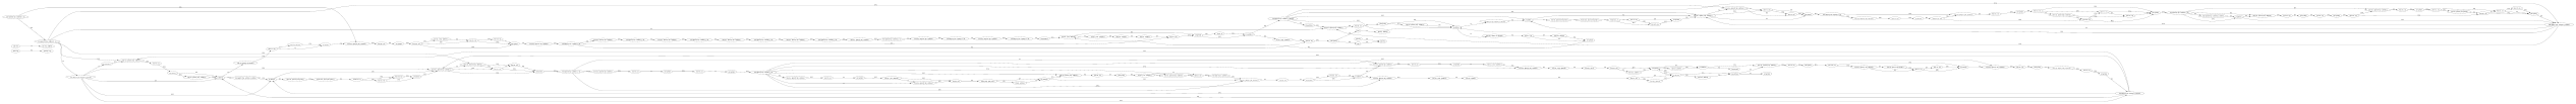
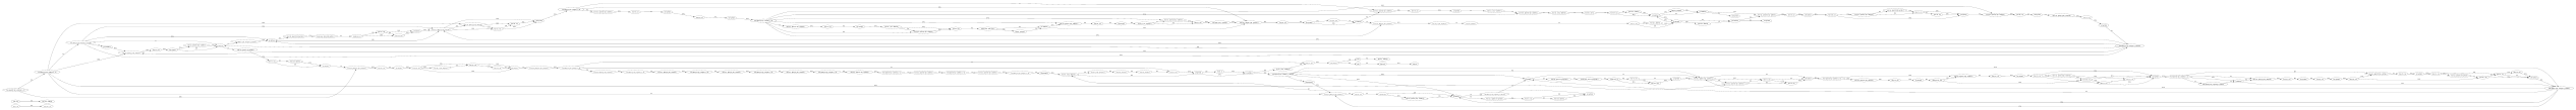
  digraph {
    fontname="Noto Sans"
    rankdir=LR
    node [fontname="Noto Sans"]
    edge [fontname="Noto Sans"]
    n1 [label="push rbp"]
    n2 [label="mov rbp , rsp"]
    n3 [label="push rbx"]
    n4 [label="sub rsp , address"]
    n5 [label="mov qword [ rbp - address ] , rdi"]
    n6 [label="mov qword [ rbp - address ] , rsi"]
    n7 [label="mov rax , qword [ rbp - address ]"]
    n8 [label="mov qword [ rbp - address ] , address"]
    n9 [label="mov rax , qword [ rbp - address ]"]
    n10 [label="mov rax , qword [ rbp - address ]"]
    n11 [label="mov rax , qword [ rbp - address ]"]
    n12 [label="mov rax , qword [ rbp - address ]"]
    n13 [label="mov rdi , rax"]
    n14 [label="jmp address"]
    n15 [label="ja address"]
    n16 [label="je address"]
    n17 [label="mov rdx , qword [ rbp - address ]"]
    n18 [label="add qword [ rbp - address ] , address"]
    n19 [label="mov rdi , rax"]
    n20 [label="mov rsi , rdx"]
    n21 [label="mov rdi , rax"]
    n22 [label="mov rdi , rax"]
    n23 [label="mov rsi , rdx"]
    n24 [label="mov rdi , rax"]
    n25 [label="cmp qword [ rbp - address ] , address"]
    n26 [label="mov rax , qword [ rel symbol ]"]
    n27 [label="mov rdx , qword [ rel symbol ]"]
    n28 [label="call symbol"]
    n29 [label="call symbol"]
    n30 [label="cmp rax , qword [ rbp - address ]"]
    n31 [label="mov rsi , rax"]
    n32 [label="mov edi , address"]
    n33 [label="call symbol"]
    n34 [label="movzx eax , byte [ rel symbol ]"]
    n35 [label="mov qword [ rbp - address ] , rax"]
    n36 [label="movsx eax , al"]
    n37 [label="call symbol"]
    n38 [label="mov rdx , rax"]
    n39 [label="lea rax , [ rbp - address ]"]
    n40 [label="mov rsi , rdx"]
    n41 [label="call symbol"]
    n42 [label="mov rdi , rax"]
    n43 [label="mov rax , qword [ rbp - address ]"]
    n44 [label="mov qword [ rbp - address ] , rax"]
    n45 [label="mov rax , qword [ rbp - address ]"]
    n46 [label="mov rdi , rax"]
    n47 [label="mov rdi , rax"]
    n48 [label="mov qword [ rbp - address ] , rax"]
    n49 [label="call symbol"]
    n50 [label="call symbol"]
    n51 [label="mov rax , qword [ rbp - address ]"]
    n52 [label="mov qword [ rbp - address ] , rax"]
    n53 [label="mov rax , qword [ rbp - address ]"]
    n54 [label="mov qword [ rbp - address ] , rax"]
    n55 [label="mov rax , qword [ rbp - address ]"]
    n56 [label="mov qword [ rbp - address ] , rax"]
    n57 [label="mov rax , qword [ rbp - address ]"]
    n58 [label="mov qword [ rbp - address ] , rax"]
    n59 [label="mov rax , qword [ rbp - address ]"]
    n60 [label="mov qword [ rbp - address ] , rax"]
    n61 [label="mov rax , qword [ rbp - address ]"]
    n62 [label="mov qword [ rbp - address ] , rax"]
    n63 [label="jmp address"]
    n64 [label="lea rdx , [ rbp - address ]"]
    n65 [label="lea rax , [ rbp - address ]"]
    n66 [label="mov ecx , address"]
    n67 [label="test al , al"]
    n68 [label="jne address"]
    n69 [label="mov rax , qword [ rbp - address ]"]
    n70 [label="mov rax , qword [ rbp - address ]"]
    n71 [label="mov rax , qword [ rbp - address ]"]
    n72 [label="mov rdi , rax"]
    n73 [label="mov rdi , rax"]
    n74 [label="mov rdi , rax"]
    n75 [label="call symbol"]
    n76 [label="mov rdi , rax"]
    n77 [label="call symbol"]
    n78 [label="mov qword [ rbp - address ] , rax"]
    n79 [label="mov rax , qword [ rbp - address ]"]
    n80 [label="mov rax , qword [ rbp - address ]"]
    n81 [label="mov rax , qword [ rbp - address ]"]
    n82 [label="mov rdx , qword [ rbp - address ]"]
    n83 [label="mov rax , qword [ rbp - address ]"]
    n84 [label="mov rdx , qword [ rbp - address ]"]
    n85 [label="mov rax , qword [ rbp - address ]"]
    n86 [label="mov rdi , rax"]
    n87 [label="add rax , rdx"]
    n88 [label="mov rdi , rax"]
    n89 [label="lea rax , [ rbp - address ]"]
    n90 [label="add rax , rdx"]
    n91 [label="lea rax , [ rbp - address ]"]
    n92 [label="mov rdi , rax"]
    n93 [label="call symbol"]
    n94 [label="lea rdx , [ rax - address ]"]
    n95 [label="movzx eax , byte [ rax ]"]
    n96 [label="cmp al , address"]
    n97 [label="jne address"]
    n98 [label="call symbol"]
    n99 [label="call symbol"]
    n100 [label="mov rsi , rdx"]
    n101 [label="mov edi , eax"]
    n102 [label="call symbol"]
    n103 [label="mov esi , address"]
    n104 [label="mov qword [ rbp - address ] , address"]
    n105 [label="lea rax , [ rbp - address ]"]
    n106 [label="jmp address"]
    n107 [label="ja address"]
    n108 [label="je address"]
    n109 [label="mov rdx , qword [ rbp - address ]"]
    n110 [label="add qword [ rbp - address ] , address"]
    n111 [label="cmp qword [ rbp - address ] , address"]
    n112 [label="mov rax , qword [ rel symbol ]"]
    n113 [label="mov rdx , qword [ rel symbol ]"]
    n114 [label="call symbol"]
    n115 [label="test eax , eax"]
    n116 [label="je address"]
    n117 [label="mov esi , address"]
    n118 [label="call symbol"]
    n119 [label="lea rdx , [ rax - address ]"]
    n120 [label="mov byte [ rax ] , address"]
    n121 [label="call symbol"]
    n122 [label=nop]
    n123 [label=retn]
    n124 [label="add rsp , address"]
    n125 [label="pop rbp"]
    n126 [label="pop rbx"]
    n127 [label="mov rdi , rax"]
    n128 [label="mov eax , address"]
    n129 [label="call symbol"]
    n130 [label="cmp eax , address"]
    n131 [label="jne address"]
    n132 [label="call symbol"]
    n133 [label="mov rax , qword [ rbp - address ]"]
    n134 [label="call symbol"]
    n135 [label="cmp eax , address"]
    n136 [label="jne address"]
    n137 [label="mov rdi , rax"]
    n138 [label="call symbol"]
    n139 [label="lea ecx , [ rax + address ]"]
    n140 [label="mov esi , string"]
    n141 [label="mov rdi , rax"]
    n142 [label="mov eax , address"]
    n143 [label="call symbol"]
    n144 [label="cmp rax , qword [ rbp - address ]"]
    n145 [label="mov rsi , rax"]
    n146 [label="mov edi , address"]
    n147 [label="call symbol"]
    n148 [label="mov rdx , rax"]
    n149 [label="mov rcx , qword [ rbp - address ]"]
    n150 [label="call symbol"]
    n151 [label="mov rax , qword [ rel symbol ]"]
    n152 [label="mov rsi , rcx"]
    n153 [label="mov rdi , rax"]
    n154 [label="call symbol"]
    n155 [label="mov rax , qword [ rbp - address ]"]
    n156 [label="mov rdi , rax"]
    n157 [label="call symbol"]
    n158 [label="movzx eax , byte [ rel symbol ]"]
    n159 [label="mov qword [ rbp - address ] , rax"]
    n160 [label="movsx eax , al"]
    n161 [label="mov rax , qword [ rbp - address ]"]
    n162 [label="mov rax , qword [ rbp - address ]"]
    n163 [label="mov rdi , rax"]
    n164 [label="mov rdi , rax"]
    n165 [label="call symbol"]
    n166 [label="movsxd rbx , eax"]
    n167 [label="mov rdx , rbx"]
    n168 [label="mov rsi , rcx"]
    n169 [label="call symbol"]
    n170 [label="call symbol"]
    n171 [label="mov rcx , rax"]
    n172 [label="mov rax , qword [ rbp - address ]"]
    n173 [label="mov rdi , rax"]
    n174 [label="mov qword [ rbp - address ] , rax"]
    n175 [label="cmp qword [ rbp - address ] , address"]
    n176 [label="je address"]
    n177 [label="mov rax , qword [ rbp - address ]"]
    n178 [label="mov rax , qword [ rbp - address ]"]
    n179 [label="mov rdi , rax"]
    n180 [label="mov rdi , rax"]
    n181 [label="call symbol"]
    n182 [label="mov rsi , rdx"]
    n183 [label="mov edi , eax"]
    n184 [label="call symbol"]
    n185 [label="mov rdi , rax"]
    n186 [label="call symbol"]
    n187 [label="mov rbx , rax"]
    n188 [label="mov rdx , rbx"]
    n189 [label="mov rsi , rcx"]
    n190 [label="call symbol"]
    n191 [label="call symbol"]
    n192 [label="mov rcx , rax"]
    n193 [label="mov rax , qword [ rel symbol ]"]
    n194 [label="mov rdi , rax"]
    n1 -> n2 [label=DFG]
    n3 -> n4 [label=CFG]
    n5 -> n6 [label=DFG]
    n5 -> n7 [label=DFG]
    n6 -> n8 [label=CFG]
    n6 -> n9 [label=DFG]
    n6 -> n10 [label=DFG]
    n6 -> n11 [label=DFG]
    n6 -> n12 [label=DFG]
    n7 -> n13 [label=DFG]
    n8 -> n14 [label=CFG]
    n8 -> n15 [label=DFG]
    n8 -> n16 [label=DFG]
    n8 -> n17 [label=DFG]
    n8 -> n18 [label=DFG]
    n9 -> n19 [label=DFG]
    n10 -> n20 [label=CFG]
    n10 -> n21 [label=DFG]
    n11 -> n22 [label=DFG]
    n12 -> n23 [label=CFG]
    n12 -> n24 [label=DFG]
    n13 -> n37 [label=DFG]
    n14 -> n9 [label=CFG]
    n15 -> n25 [label=CFG]
    n15 -> n26 [label=CFG]
    n16 -> n17 [label=CFG]
    n16 -> n27 [label=CFG]
    n17 -> n10 [label=CFG]
    n17 -> n20 [label=DFG]
    n17 -> n28 [label=DFG]
    n18 -> n9 [label=CFG]
    n18 -> n15 [label=DFG]
    n18 -> n16 [label=DFG]
    n18 -> n17 [label=DFG]
    n19 -> n29 [label=DFG]
    n20 -> n21 [label=CFG]
    n20 -> n28 [label=DFG]
    n21 -> n28 [label=DFG]
    n22 -> n121 [label=DFG]
    n23 -> n24 [label=CFG]
    n23 -> n114 [label=DFG]
    n24 -> n114 [label=DFG]
    n25 -> n16 [label=CFG]
    n26 -> n31 [label=CFG]
    n27 -> n34 [label=CFG]
    n28 -> n35 [label=DFG]
    n29 -> n15 [label=DFG]
    n29 -> n30 [label=CFG]
    n30 -> n15 [label=CFG]
    n31 -> n32 [label=CFG]
    n31 -> n33 [label=DFG]
    n32 -> n33 [label=CFG]
    n33 -> n7 [label=CFG]
    n34 -> n36 [label=DFG]
    n35 -> n69 [label=DFG]
    n35 -> n70 [label=DFG]
    n35 -> n71 [label=DFG]
    n36 -> n100 [label=CFG]
    n36 -> n101 [label=DFG]
    n37 -> n38 [label=DFG]
    n38 -> n39 [label=CFG]
    n38 -> n40 [label=DFG]
    n38 -> n41 [label=DFG]
    n39 -> n40 [label=CFG]
    n40 -> n41 [label=DFG]
    n40 -> n42 [label=CFG]
    n41 -> n43 [label=CFG]
    n42 -> n41 [label=DFG]
    n43 -> n44 [label=DFG]
    n44 -> n45 [label=CFG]
    n44 -> n46 [label=DFG]
    n44 -> n47 [label=DFG]
    n45 -> n48 [label=DFG]
    n46 -> n49 [label=DFG]
    n47 -> n50 [label=DFG]
    n48 -> n51 [label=CFG]
    n49 -> n67 [label=CFG]
    n49 -> n68 [label=DFG]
    n50 -> n122 [label=CFG]
    n50 -> n123 [label=DFG]
    n51 -> n52 [label=DFG]
    n52 -> n53 [label=CFG]
    n53 -> n54 [label=DFG]
    n54 -> n55 [label=CFG]
    n55 -> n56 [label=DFG]
    n56 -> n57 [label=CFG]
    n57 -> n58 [label=DFG]
    n58 -> n59 [label=CFG]
    n59 -> n60 [label=DFG]
    n60 -> n61 [label=CFG]
    n61 -> n62 [label=DFG]
    n62 -> n63 [label=CFG]
    n63 -> n64 [label=CFG]
    n64 -> n49 [label=DFG]
    n64 -> n65 [label=CFG]
    n65 -> n66 [label=CFG]
    n66 -> n103 [label=CFG]
    n67 -> n68 [label=CFG]
    n68 -> n104 [label=CFG]
    n68 -> n105 [label=CFG]
    n69 -> n72 [label=DFG]
    n70 -> n73 [label=DFG]
    n71 -> n74 [label=DFG]
    n72 -> n75 [label=DFG]
    n73 -> n98 [label=DFG]
    n74 -> n118 [label=DFG]
    n75 -> n76 [label=DFG]
    n76 -> n77 [label=DFG]
    n77 -> n78 [label=DFG]
    n78 -> n79 [label=DFG]
    n78 -> n80 [label=DFG]
    n78 -> n81 [label=DFG]
    n78 -> n82 [label=DFG]
    n78 -> n83 [label=DFG]
    n78 -> n84 [label=DFG]
    n78 -> n85 [label=DFG]
    n79 -> n86 [label=DFG]
    n80 -> n87 [label=DFG]
    n81 -> n88 [label=DFG]
    n82 -> n89 [label=CFG]
    n83 -> n90 [label=DFG]
    n84 -> n91 [label=CFG]
    n85 -> n92 [label=DFG]
    n86 -> n93 [label=DFG]
    n87 -> n95 [label=DFG]
    n88 -> n99 [label=DFG]
    n89 -> n117 [label=CFG]
    n90 -> n120 [label=DFG]
    n91 -> n140 [label=CFG]
    n92 -> n154 [label=DFG]
    n93 -> n94 [label=DFG]
    n94 -> n80 [label=CFG]
    n94 -> n87 [label=DFG]
    n95 -> n96 [label=CFG]
    n95 -> n97 [label=DFG]
    n96 -> n97 [label=CFG]
    n97 -> n70 [label=CFG]
    n97 -> n81 [label=CFG]
    n98 -> n115 [label=CFG]
    n98 -> n116 [label=DFG]
    n99 -> n119 [label=DFG]
    n100 -> n101 [label=CFG]
    n100 -> n102 [label=DFG]
    n101 -> n102 [label=DFG]
    n102 -> n17 [label=CFG]
    n103 -> n46 [label=CFG]
    n104 -> n106 [label=CFG]
    n104 -> n107 [label=DFG]
    n104 -> n108 [label=DFG]
    n104 -> n109 [label=DFG]
    n104 -> n110 [label=DFG]
    n105 -> n47 [label=CFG]
    n106 -> n11 [label=CFG]
    n107 -> n111 [label=CFG]
    n107 -> n112 [label=CFG]
    n108 -> n109 [label=CFG]
    n108 -> n113 [label=CFG]
    n109 -> n12 [label=CFG]
    n109 -> n23 [label=DFG]
    n109 -> n114 [label=DFG]
    n110 -> n11 [label=CFG]
    n110 -> n107 [label=DFG]
    n110 -> n108 [label=DFG]
    n110 -> n109 [label=DFG]
    n111 -> n108 [label=CFG]
    n112 -> n145 [label=CFG]
    n113 -> n158 [label=CFG]
    n114 -> n159 [label=DFG]
    n115 -> n116 [label=CFG]
    n116 -> n71 [label=CFG]
    n116 -> n82 [label=CFG]
    n117 -> n127 [label=CFG]
    n118 -> n139 [label=DFG]
    n119 -> n83 [label=CFG]
    n119 -> n90 [label=DFG]
    n120 -> n70 [label=CFG]
    n121 -> n107 [label=DFG]
    n121 -> n144 [label=CFG]
    n122 -> n124 [label=CFG]
    n123 -> n125 [label=CFG]
-   n126 -> n125 [label=CFG]
+   n125 -> n126 [label=CFG]
    n127 -> n128 [label=CFG]
    n127 -> n129 [label=DFG]
    n128 -> n129 [label=CFG]
    n129 -> n130 [label=CFG]
    n129 -> n131 [label=DFG]
    n129 -> n132 [label=DFG]
    n130 -> n131 [label=CFG]
    n131 -> n133 [label=CFG]
    n131 -> n134 [label=CFG]
    n132 -> n129 [label=DFG]
    n132 -> n135 [label=CFG]
    n132 -> n136 [label=DFG]
    n133 -> n137 [label=DFG]
    n135 -> n136 [label=CFG]
    n136 -> n133 [label=CFG]
    n136 -> n143 [label=CFG]
    n137 -> n138 [label=DFG]
    n138 -> n148 [label=DFG]
    n139 -> n84 [label=CFG]
    n140 -> n141 [label=CFG]
    n141 -> n132 [label=DFG]
    n141 -> n142 [label=CFG]
    n142 -> n132 [label=CFG]
    n144 -> n107 [label=CFG]
    n145 -> n146 [label=CFG]
    n145 -> n147 [label=DFG]
    n146 -> n147 [label=CFG]
    n147 -> n64 [label=CFG]
    n148 -> n149 [label=CFG]
    n148 -> n150 [label=DFG]
    n149 -> n151 [label=CFG]
    n149 -> n152 [label=DFG]
    n150 -> n85 [label=CFG]
    n151 -> n152 [label=CFG]
    n152 -> n150 [label=DFG]
    n152 -> n153 [label=CFG]
    n153 -> n150 [label=DFG]
    n154 -> n155 [label=CFG]
    n155 -> n156 [label=DFG]
    n156 -> n157 [label=DFG]
    n157 -> n18 [label=CFG]
    n158 -> n160 [label=DFG]
    n159 -> n161 [label=DFG]
    n159 -> n162 [label=DFG]
    n160 -> n182 [label=CFG]
    n160 -> n183 [label=DFG]
    n161 -> n163 [label=DFG]
    n162 -> n164 [label=DFG]
    n163 -> n165 [label=DFG]
    n164 -> n170 [label=DFG]
    n165 -> n166 [label=DFG]
    n166 -> n162 [label=CFG]
    n166 -> n167 [label=DFG]
    n167 -> n168 [label=CFG]
    n167 -> n169 [label=DFG]
    n168 -> n169 [label=DFG]
    n168 -> n173 [label=CFG]
    n169 -> n174 [label=DFG]
    n170 -> n171 [label=DFG]
    n171 -> n168 [label=DFG]
    n171 -> n169 [label=DFG]
    n171 -> n172 [label=CFG]
    n172 -> n167 [label=CFG]
    n172 -> n173 [label=DFG]
    n173 -> n169 [label=DFG]
    n174 -> n175 [label=CFG]
    n174 -> n176 [label=DFG]
    n174 -> n177 [label=DFG]
    n174 -> n178 [label=DFG]
    n175 -> n176 [label=CFG]
    n176 -> n110 [label=CFG]
    n176 -> n177 [label=CFG]
    n177 -> n179 [label=DFG]
    n178 -> n180 [label=DFG]
    n179 -> n181 [label=DFG]
    n180 -> n191 [label=DFG]
    n181 -> n185 [label=DFG]
    n182 -> n183 [label=CFG]
    n182 -> n184 [label=DFG]
    n183 -> n184 [label=DFG]
    n184 -> n109 [label=CFG]
    n185 -> n186 [label=DFG]
    n186 -> n187 [label=DFG]
    n187 -> n178 [label=CFG]
    n187 -> n188 [label=DFG]
    n188 -> n189 [label=CFG]
    n188 -> n190 [label=DFG]
    n189 -> n190 [label=DFG]
    n189 -> n194 [label=CFG]
    n190 -> n110 [label=CFG]
    n191 -> n192 [label=DFG]
    n192 -> n189 [label=DFG]
    n192 -> n193 [label=CFG]
    n193 -> n188 [label=CFG]
    n194 -> n190 [label=DFG]
  }
